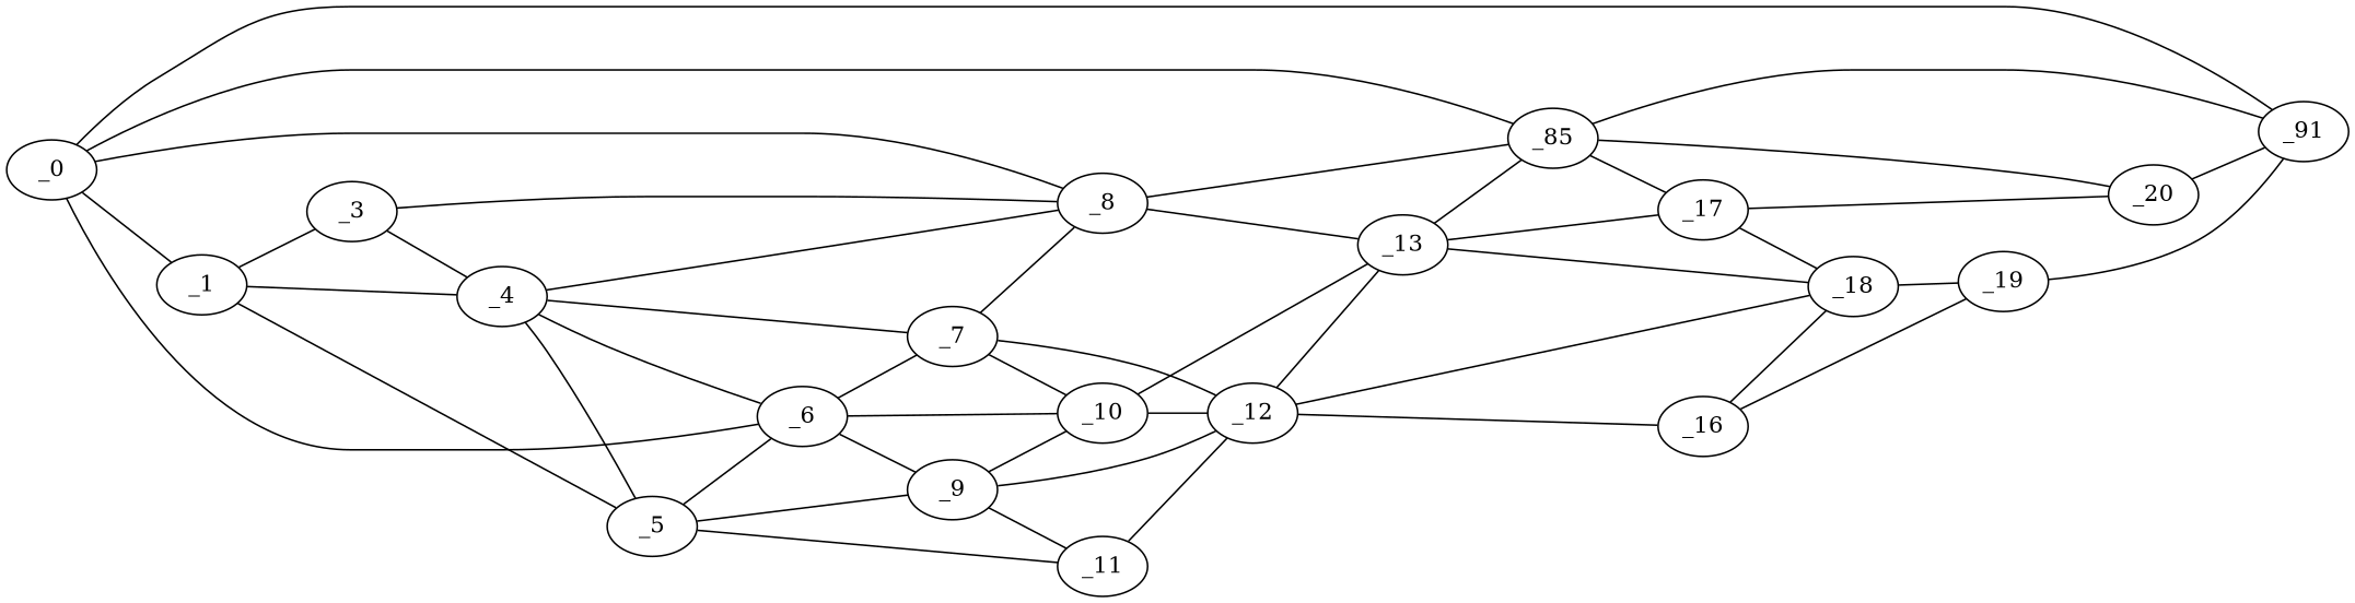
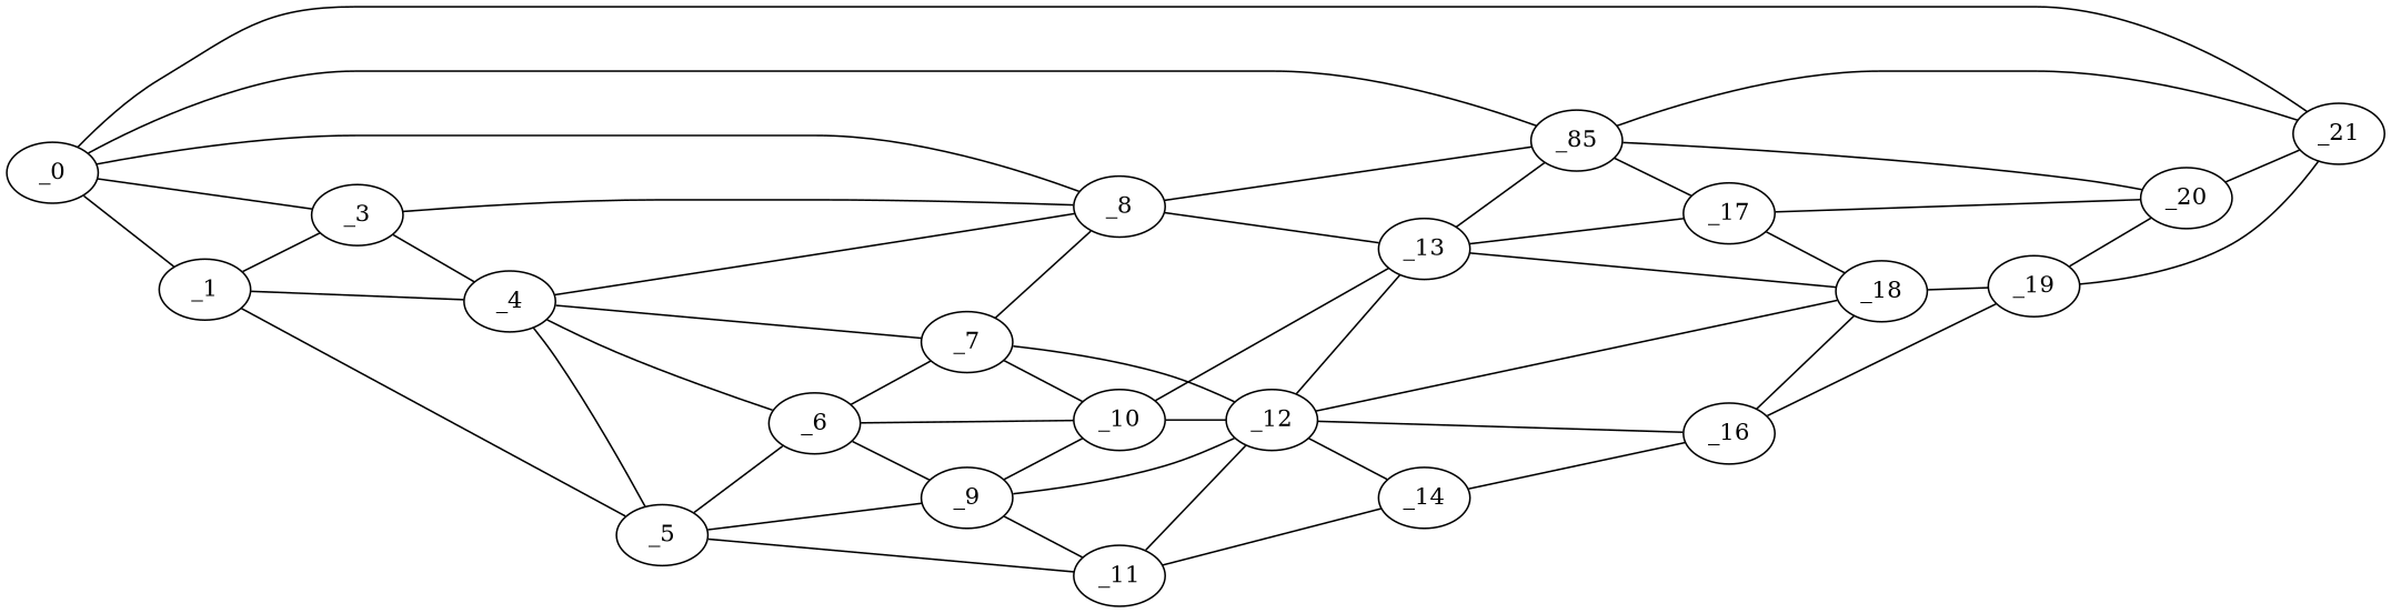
  graph {
    rankdir=LR
    node [x=93 y=57]
    edge [valence=2]
    _0 [x=7 y=102]
    _1 [x=8]
    _3 [x=15 y=71]
    _8 [x=77 y=69]
    n5 [label=_85 x=99 y=78]
-   _21 [x=125 y=105 label=_91]
+   _21 [x=125 y=105]
    _4 [x=54 y=56]
    _5 [x=56 y=38]
    _13 [y=61]
    _17 [x=104 y=73]
    _20 [x=121 y=83]
    _6 [x=69 y=38]
    _7 [x=70]
    _11 [x=83 y=23]
    _9 [x=79 y=31]
    _12 [y=35]
+   _14 [x=96 y=23]
    _18 [x=110 y=50]
    _10 [x=79 y=44]
    _16 [x=103 y=32]
    _19 [x=119 y=54]
    _0 -- _1 [valence=1]
-   _0 -- _6 [valence=1]
+   _0 -- _3 [valence=1]
    _0 -- _8
    _0 -- n5
    _0 -- _21 [valence=1]
    _1 -- _3
    _1 -- _4
    _1 -- _5
    _3 -- _8
    _3 -- _4
    _8 -- n5
    _8 -- _13
    n5 -- _21
    n5 -- _17
    n5 -- _20
    _4 -- _8 [valence=1]
    _4 -- _5
    _4 -- _6 [valence=1]
    _4 -- _7
    _5 -- _6
    _5 -- _11 [valence=1]
    _5 -- _9
    _13 -- n5
    _13 -- _17
    _13 -- _18 [valence=1]
    _17 -- _20
    _17 -- _18
    _20 -- _21
    _6 -- _7
    _6 -- _9
    _6 -- _10
    _7 -- _8 [valence=1]
    _7 -- _12
    _7 -- _10
    _11 -- _12 [valence=1]
+   _11 -- _14 [valence=1]
    _9 -- _11
    _9 -- _12
    _9 -- _10 [valence=1]
    _12 -- _13
+   _12 -- _14
    _12 -- _18
    _12 -- _16
+   _14 -- _16 [valence=1]
    _18 -- _19
    _10 -- _13
    _10 -- _12
    _16 -- _18
    _16 -- _19 [valence=1]
    _19 -- _21 [valence=1]
+   _19 -- _20
  }
